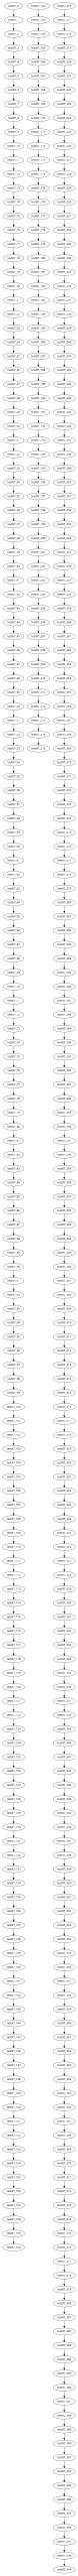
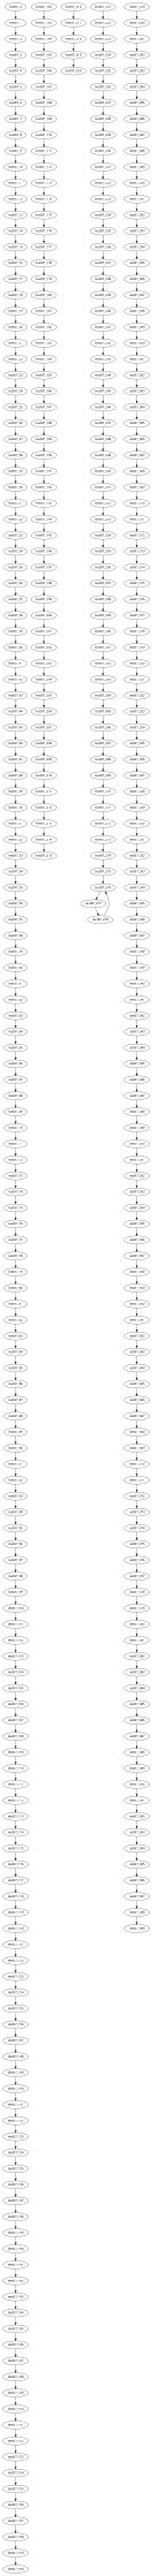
  digraph {
    fontname="Noto Sans"
    node [fontname="Noto Sans"]
    edge [fontname="Noto Sans"]
    test87_0
    test87_1
    test87_2
    test87_3
    test87_4
    test87_5
    test87_6
    test87_7
    test87_8
    test87_9
    test87_10
    test87_11
    test87_12
    test87_13
    test87_14
    test87_15
    test87_16
    test87_17
    test87_18
    test87_19
    test87_20
    test87_21
    test87_22
    test87_23
    test87_24
    test87_25
    test87_26
    test87_27
    test87_28
    test87_29
    test87_30
    test87_31
    test87_32
    test87_33
    test87_34
    test87_35
    test87_36
    test87_37
    test87_38
    test87_39
    test87_40
    test87_41
    test87_42
    test87_43
    test87_44
    test87_45
    test87_46
    test87_47
    test87_48
    test87_49
    test87_50
    test87_51
    test87_52
    test87_53
    test87_54
    test87_55
    test87_56
    test87_57
    test87_58
    test87_59
    test87_60
    test87_61
    test87_62
    test87_63
    test87_64
    test87_65
    test87_66
    test87_67
    test87_68
    test87_69
    test87_70
    test87_71
    test87_72
    test87_73
    test87_74
    test87_75
    test87_76
    test87_77
    test87_78
    test87_79
    test87_80
    test87_81
    test87_82
    test87_83
    test87_84
    test87_85
    test87_86
    test87_87
    test87_88
    test87_89
    test87_90
    test87_91
    test87_92
    test87_93
    test87_94
    test87_95
    test87_96
    test87_97
    test87_98
    test87_99
    test87_100
    test87_101
    test87_102
    test87_103
    test87_104
    test87_105
    test87_106
    test87_107
    test87_108
    test87_109
    test87_110
    test87_111
    test87_112
    test87_113
    test87_114
    test87_115
    test87_116
    test87_117
    test87_118
    test87_119
    test87_120
    test87_121
    test87_122
    test87_123
    test87_124
    test87_125
    test87_126
    test87_127
    test87_128
    test87_129
    test87_130
    test87_131
    test87_132
    test87_133
    test87_134
    test87_135
    test87_136
    test87_137
    test87_138
    test87_139
    test87_140
    test87_141
    test87_142
    test87_143
    test87_144
    test87_145
    test87_146
    test87_147
    test87_148
    test87_149
    test87_150
    test87_151
    test87_152
    test87_153
    test87_154
    test87_155
    test87_156
    test87_157
    test87_158
    test87_159
    test87_160
    test87_162
    test87_163
    test87_164
    test87_165
    test87_166
    test87_167
    test87_168
    test87_169
    test87_170
    test87_171
    test87_172
    test87_173
    test87_174
    test87_175
    test87_176
    test87_177
    test87_178
    test87_179
    test87_180
    test87_181
    test87_182
    test87_183
    test87_184
    test87_185
    test87_186
    test87_187
    test87_188
    test87_189
    test87_190
    test87_191
    test87_192
    test87_193
    test87_194
    test87_195
    test87_196
    test87_197
    test87_198
    test87_199
    test87_200
    test87_201
    test87_202
    test87_203
    test87_204
    test87_205
    test87_206
    test87_207
    test87_208
    test87_209
    test87_210
    test87_211
    test87_212
    test87_213
    test87_214
    test87_215
    test87_216
    test87_217
    test87_218
    test87_219
    test87_220
    test87_221
    test87_222
    test87_223
    test87_224
    test87_225
    test87_226
    test87_227
    test87_228
    test87_229
    test87_230
    test87_231
    test87_232
    test87_233
    test87_234
    test87_235
    test87_236
    test87_237
    test87_238
    test87_239
    test87_240
    test87_241
    test87_242
    test87_243
    test87_244
    test87_245
    test87_246
    test87_247
    test87_248
    test87_249
    test87_250
    test87_251
    test87_252
    test87_253
    test87_254
    test87_255
    test87_256
    test87_257
    test87_258
    test87_259
    test87_260
    test87_261
    test87_262
    test87_263
    test87_264
    n265 [label=test87_965]
    test87_266
    test87_267
    test87_268
    test87_269
    test87_270
    test87_271
    test87_272
    test87_273
    test87_274
    test87_275
    test87_276
    test87_277
    test87_278
    test87_279
    test87_280
    test87_281
    test87_282
    test87_283
    test87_284
    test87_285
    test87_286
    test87_287
    test87_288
    test87_289
    test87_290
    test87_291
    test87_292
    test87_293
    test87_294
    test87_295
    test87_296
    test87_297
    test87_298
    test87_299
    test87_300
    test87_301
    test87_302
    test87_303
    test87_304
    test87_305
    test87_306
    test87_307
    test87_308
    test87_309
    test87_310
    test87_311
    test87_312
    test87_313
    test87_314
    test87_315
    test87_316
    test87_317
    test87_318
    test87_319
    test87_320
    test87_321
    test87_322
    test87_323
    test87_324
    test87_325
    test87_326
    test87_327
    test87_328
    test87_329
    test87_330
    test87_331
    test87_332
    test87_333
    test87_334
    test87_335
    test87_336
    test87_337
    test87_338
    test87_339
    test87_340
    test87_341
    test87_342
    test87_343
    test87_344
    test87_345
    test87_346
    test87_347
    test87_348
    test87_349
    test87_350
    test87_351
    test87_352
    test87_353
    test87_354
    test87_355
    test87_356
    test87_357
    test87_358
    test87_359
    test87_360
    test87_361
    test87_362
    test87_363
    test87_364
    test87_365
    test87_366
    test87_367
    test87_368
    test87_369
    test87_370
    test87_371
    test87_372
    test87_373
    test87_374
    test87_375
    test87_376
    test87_377
    test87_378
    test87_379
    test87_380
    test87_381
    test87_382
    test87_383
    test87_384
    test87_385
    test87_386
    test87_387
    test87_388
    test87_389
    test87_390
    test87_391
    test87_392
    test87_393
    test87_394
    test87_395
    test87_396
    test87_397
    test87_398
    test87_399
    test87_0 -> test87_1
    test87_1 -> test87_2
    test87_2 -> test87_3
    test87_3 -> test87_4
    test87_4 -> test87_5
    test87_5 -> test87_6
    test87_6 -> test87_7
    test87_7 -> test87_8
    test87_8 -> test87_9
    test87_9 -> test87_10
    test87_10 -> test87_11
    test87_11 -> test87_12
    test87_12 -> test87_13
    test87_13 -> test87_14
    test87_14 -> test87_15
    test87_15 -> test87_16
    test87_16 -> test87_17
    test87_17 -> test87_18
    test87_18 -> test87_19
    test87_19 -> test87_20
    test87_20 -> test87_21
    test87_21 -> test87_22
    test87_22 -> test87_23
    test87_23 -> test87_24
    test87_24 -> test87_25
    test87_25 -> test87_26
    test87_26 -> test87_27
    test87_27 -> test87_28
    test87_28 -> test87_29
    test87_29 -> test87_30
    test87_30 -> test87_31
    test87_31 -> test87_32
    test87_32 -> test87_33
    test87_33 -> test87_34
    test87_34 -> test87_35
    test87_35 -> test87_36
    test87_36 -> test87_37
    test87_37 -> test87_38
    test87_38 -> test87_39
    test87_39 -> test87_40
    test87_40 -> test87_41
    test87_41 -> test87_42
    test87_42 -> test87_43
    test87_43 -> test87_44
    test87_44 -> test87_45
    test87_45 -> test87_46
    test87_46 -> test87_47
    test87_47 -> test87_48
    test87_48 -> test87_49
    test87_49 -> test87_50
    test87_50 -> test87_51
    test87_51 -> test87_52
    test87_52 -> test87_53
    test87_53 -> test87_54
    test87_54 -> test87_55
    test87_55 -> test87_56
    test87_56 -> test87_57
    test87_57 -> test87_58
    test87_58 -> test87_59
    test87_59 -> test87_60
    test87_60 -> test87_61
    test87_61 -> test87_62
    test87_62 -> test87_63
    test87_63 -> test87_64
    test87_64 -> test87_65
    test87_65 -> test87_66
    test87_66 -> test87_67
    test87_67 -> test87_68
    test87_68 -> test87_69
    test87_69 -> test87_70
    test87_70 -> test87_71
    test87_71 -> test87_72
    test87_72 -> test87_73
    test87_73 -> test87_74
    test87_74 -> test87_75
    test87_75 -> test87_76
    test87_76 -> test87_77
    test87_77 -> test87_78
    test87_78 -> test87_79
    test87_79 -> test87_80
    test87_80 -> test87_81
    test87_81 -> test87_82
    test87_82 -> test87_83
    test87_83 -> test87_84
    test87_84 -> test87_85
    test87_85 -> test87_86
    test87_86 -> test87_87
    test87_87 -> test87_88
    test87_88 -> test87_89
    test87_89 -> test87_90
    test87_90 -> test87_91
    test87_91 -> test87_92
    test87_92 -> test87_93
    test87_93 -> test87_94
    test87_94 -> test87_95
    test87_95 -> test87_96
    test87_96 -> test87_97
    test87_97 -> test87_98
    test87_98 -> test87_99
    test87_99 -> test87_100
    test87_100 -> test87_101
    test87_101 -> test87_102
    test87_102 -> test87_103
    test87_103 -> test87_104
    test87_104 -> test87_105
    test87_105 -> test87_106
    test87_106 -> test87_107
    test87_107 -> test87_108
    test87_108 -> test87_109
    test87_109 -> test87_110
    test87_110 -> test87_111
    test87_111 -> test87_112
    test87_112 -> test87_113
    test87_113 -> test87_114
    test87_114 -> test87_115
    test87_115 -> test87_116
    test87_116 -> test87_117
    test87_117 -> test87_118
    test87_118 -> test87_119
    test87_119 -> test87_120
    test87_120 -> test87_121
    test87_121 -> test87_122
    test87_122 -> test87_123
    test87_123 -> test87_124
    test87_124 -> test87_125
    test87_125 -> test87_126
    test87_126 -> test87_127
    test87_127 -> test87_128
    test87_128 -> test87_129
    test87_129 -> test87_130
    test87_130 -> test87_131
    test87_131 -> test87_132
    test87_132 -> test87_133
    test87_133 -> test87_134
    test87_134 -> test87_135
    test87_135 -> test87_136
    test87_136 -> test87_137
    test87_137 -> test87_138
    test87_138 -> test87_139
    test87_139 -> test87_140
    test87_140 -> test87_141
    test87_141 -> test87_142
    test87_142 -> test87_143
    test87_143 -> test87_144
    test87_144 -> test87_145
    test87_145 -> test87_146
    test87_146 -> test87_147
    test87_147 -> test87_148
    test87_148 -> test87_149
    test87_149 -> test87_150
    test87_150 -> test87_151
    test87_151 -> test87_152
    test87_152 -> test87_153
    test87_153 -> test87_154
    test87_154 -> test87_155
    test87_155 -> test87_156
    test87_156 -> test87_157
    test87_157 -> test87_158
    test87_158 -> test87_159
    test87_159 -> test87_160
    test87_162 -> test87_163
    test87_163 -> test87_164
    test87_164 -> test87_165
    test87_165 -> test87_166
    test87_166 -> test87_167
    test87_167 -> test87_168
    test87_168 -> test87_169
    test87_169 -> test87_170
    test87_170 -> test87_171
    test87_171 -> test87_172
    test87_172 -> test87_173
    test87_173 -> test87_174
    test87_174 -> test87_175
    test87_175 -> test87_176
    test87_176 -> test87_177
    test87_177 -> test87_178
    test87_178 -> test87_179
    test87_179 -> test87_180
    test87_180 -> test87_181
    test87_181 -> test87_182
    test87_182 -> test87_183
    test87_183 -> test87_184
    test87_184 -> test87_185
    test87_185 -> test87_186
    test87_186 -> test87_187
    test87_187 -> test87_188
    test87_188 -> test87_189
    test87_189 -> test87_190
    test87_190 -> test87_191
    test87_191 -> test87_192
    test87_192 -> test87_193
    test87_193 -> test87_194
    test87_194 -> test87_195
    test87_195 -> test87_196
    test87_196 -> test87_197
    test87_197 -> test87_198
    test87_198 -> test87_199
    test87_199 -> test87_200
    test87_200 -> test87_201
    test87_201 -> test87_202
    test87_202 -> test87_203
    test87_203 -> test87_204
    test87_204 -> test87_205
    test87_205 -> test87_206
    test87_206 -> test87_207
    test87_207 -> test87_208
    test87_208 -> test87_209
    test87_209 -> test87_210
    test87_210 -> test87_211
    test87_211 -> test87_212
    test87_212 -> test87_213
    test87_213 -> test87_214
    test87_214 -> test87_215
    test87_216 -> test87_217
    test87_217 -> test87_218
    test87_218 -> test87_219
    test87_219 -> test87_220
-   test87_220 -> test87_221
    test87_221 -> test87_222
    test87_222 -> test87_223
    test87_223 -> test87_224
    test87_224 -> test87_225
    test87_225 -> test87_226
    test87_226 -> test87_227
    test87_227 -> test87_228
    test87_228 -> test87_229
    test87_229 -> test87_230
    test87_230 -> test87_231
    test87_231 -> test87_232
    test87_232 -> test87_233
    test87_233 -> test87_234
    test87_234 -> test87_235
    test87_235 -> test87_236
    test87_236 -> test87_237
    test87_237 -> test87_238
    test87_238 -> test87_239
    test87_239 -> test87_240
    test87_240 -> test87_241
    test87_241 -> test87_242
    test87_242 -> test87_243
    test87_243 -> test87_244
    test87_244 -> test87_245
    test87_245 -> test87_246
    test87_246 -> test87_247
    test87_247 -> test87_248
    test87_248 -> test87_249
    test87_249 -> test87_250
    test87_250 -> test87_251
    test87_251 -> test87_252
    test87_252 -> test87_253
    test87_253 -> test87_254
    test87_254 -> test87_255
    test87_255 -> test87_256
    test87_256 -> test87_257
    test87_257 -> test87_258
    test87_258 -> test87_259
    test87_259 -> test87_260
    test87_260 -> test87_261
    test87_261 -> test87_262
    test87_262 -> test87_263
    test87_263 -> test87_264
    test87_264 -> n265
    n265 -> test87_266
    test87_266 -> test87_267
    test87_267 -> test87_268
    test87_268 -> test87_269
    test87_269 -> test87_270
    test87_270 -> test87_271
    test87_271 -> test87_272
    test87_272 -> test87_273
    test87_273 -> test87_274
    test87_274 -> test87_275
    test87_275 -> test87_276
    test87_276 -> test87_277
    test87_277 -> test87_278
-   test87_278 -> test87_279
+   test87_278 -> test87_276
    test87_279 -> test87_280
    test87_280 -> test87_281
    test87_281 -> test87_282
    test87_282 -> test87_283
    test87_283 -> test87_284
    test87_284 -> test87_285
    test87_285 -> test87_286
    test87_286 -> test87_287
    test87_287 -> test87_288
    test87_288 -> test87_289
    test87_289 -> test87_290
    test87_290 -> test87_291
    test87_291 -> test87_292
    test87_292 -> test87_293
    test87_293 -> test87_294
    test87_294 -> test87_295
    test87_295 -> test87_296
    test87_296 -> test87_297
    test87_297 -> test87_298
    test87_298 -> test87_299
    test87_299 -> test87_300
    test87_300 -> test87_301
    test87_301 -> test87_302
    test87_302 -> test87_303
    test87_303 -> test87_304
    test87_304 -> test87_305
    test87_305 -> test87_306
    test87_306 -> test87_307
    test87_307 -> test87_308
    test87_308 -> test87_309
    test87_309 -> test87_310
    test87_310 -> test87_311
    test87_311 -> test87_312
    test87_312 -> test87_313
    test87_313 -> test87_314
    test87_314 -> test87_315
    test87_315 -> test87_316
    test87_316 -> test87_317
    test87_317 -> test87_318
    test87_318 -> test87_319
    test87_319 -> test87_320
    test87_320 -> test87_321
    test87_321 -> test87_322
    test87_322 -> test87_323
    test87_323 -> test87_324
    test87_324 -> test87_325
    test87_325 -> test87_326
    test87_326 -> test87_327
    test87_327 -> test87_328
    test87_328 -> test87_329
    test87_329 -> test87_330
    test87_330 -> test87_331
    test87_331 -> test87_332
    test87_332 -> test87_333
    test87_333 -> test87_334
    test87_334 -> test87_335
    test87_335 -> test87_336
    test87_336 -> test87_337
    test87_337 -> test87_338
    test87_338 -> test87_339
    test87_339 -> test87_340
    test87_340 -> test87_341
    test87_341 -> test87_342
    test87_342 -> test87_343
    test87_343 -> test87_344
    test87_344 -> test87_345
    test87_345 -> test87_346
    test87_346 -> test87_347
    test87_347 -> test87_348
    test87_348 -> test87_349
    test87_349 -> test87_350
    test87_350 -> test87_351
    test87_351 -> test87_352
    test87_352 -> test87_353
    test87_353 -> test87_354
    test87_354 -> test87_355
    test87_355 -> test87_356
    test87_356 -> test87_357
    test87_357 -> test87_358
    test87_358 -> test87_359
    test87_359 -> test87_360
    test87_360 -> test87_361
    test87_361 -> test87_362
    test87_362 -> test87_363
    test87_363 -> test87_364
    test87_364 -> test87_365
    test87_365 -> test87_366
    test87_366 -> test87_367
    test87_367 -> test87_368
    test87_368 -> test87_369
    test87_369 -> test87_370
    test87_370 -> test87_371
    test87_371 -> test87_372
    test87_372 -> test87_373
    test87_373 -> test87_374
    test87_374 -> test87_375
    test87_375 -> test87_376
    test87_376 -> test87_377
    test87_377 -> test87_378
    test87_378 -> test87_379
    test87_379 -> test87_380
    test87_380 -> test87_381
    test87_381 -> test87_382
    test87_382 -> test87_383
    test87_383 -> test87_384
    test87_384 -> test87_385
    test87_385 -> test87_386
    test87_386 -> test87_387
    test87_387 -> test87_388
    test87_388 -> test87_389
    test87_389 -> test87_390
    test87_390 -> test87_391
    test87_391 -> test87_392
    test87_392 -> test87_393
    test87_393 -> test87_394
    test87_394 -> test87_395
    test87_395 -> test87_396
    test87_396 -> test87_397
    test87_397 -> test87_398
    test87_398 -> test87_399
  }
